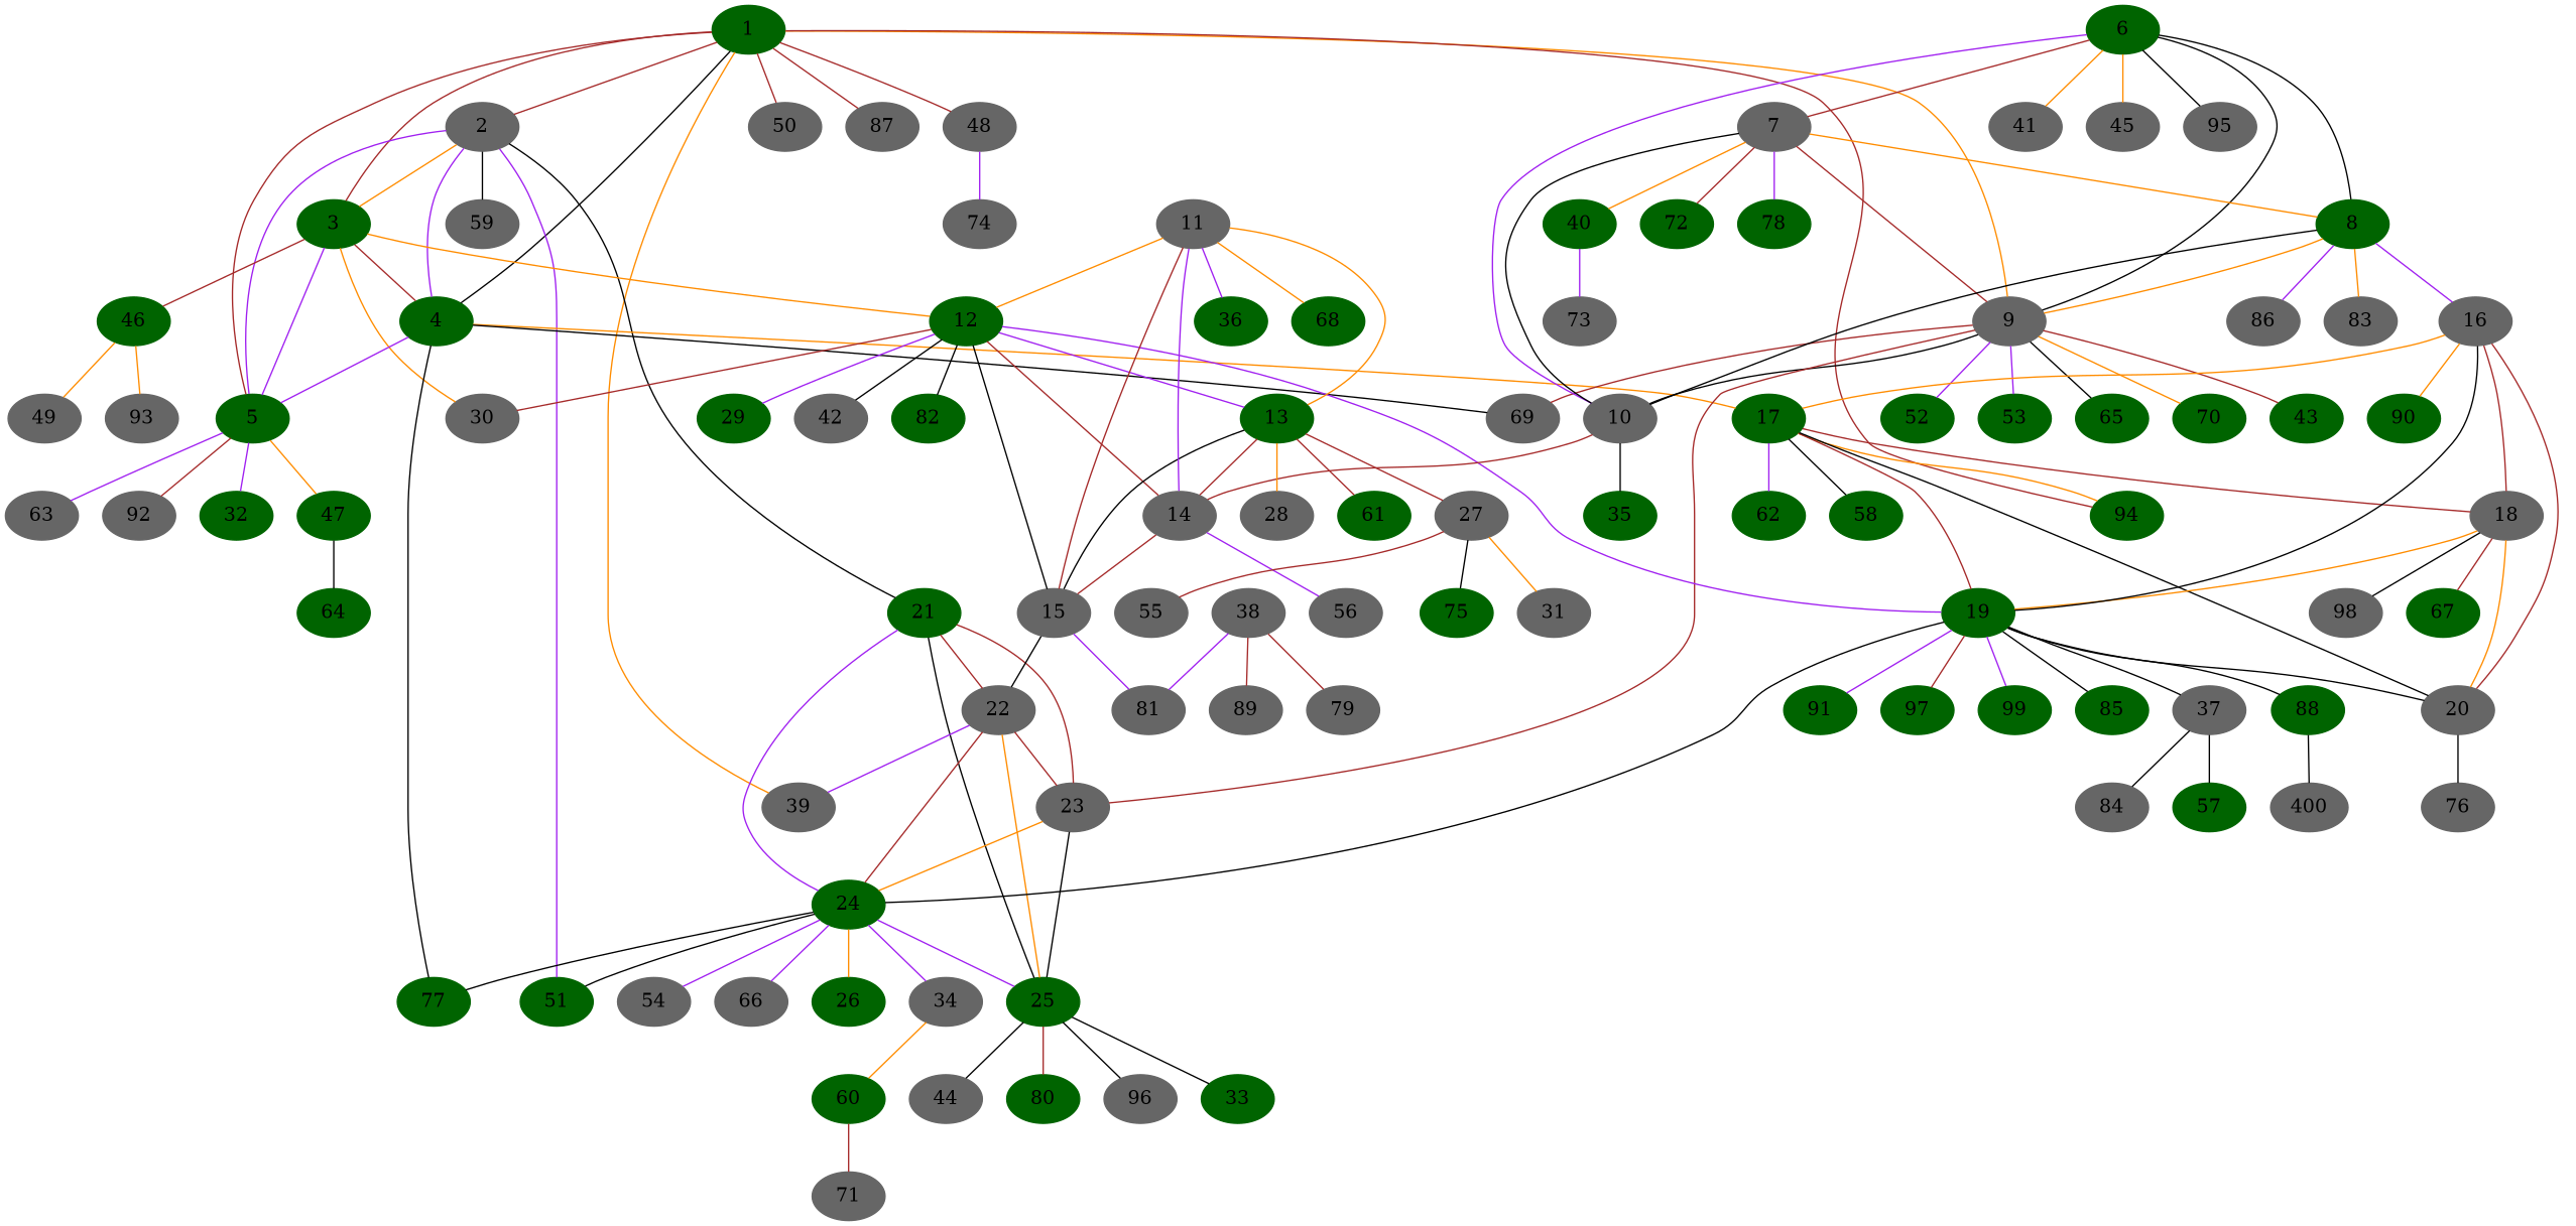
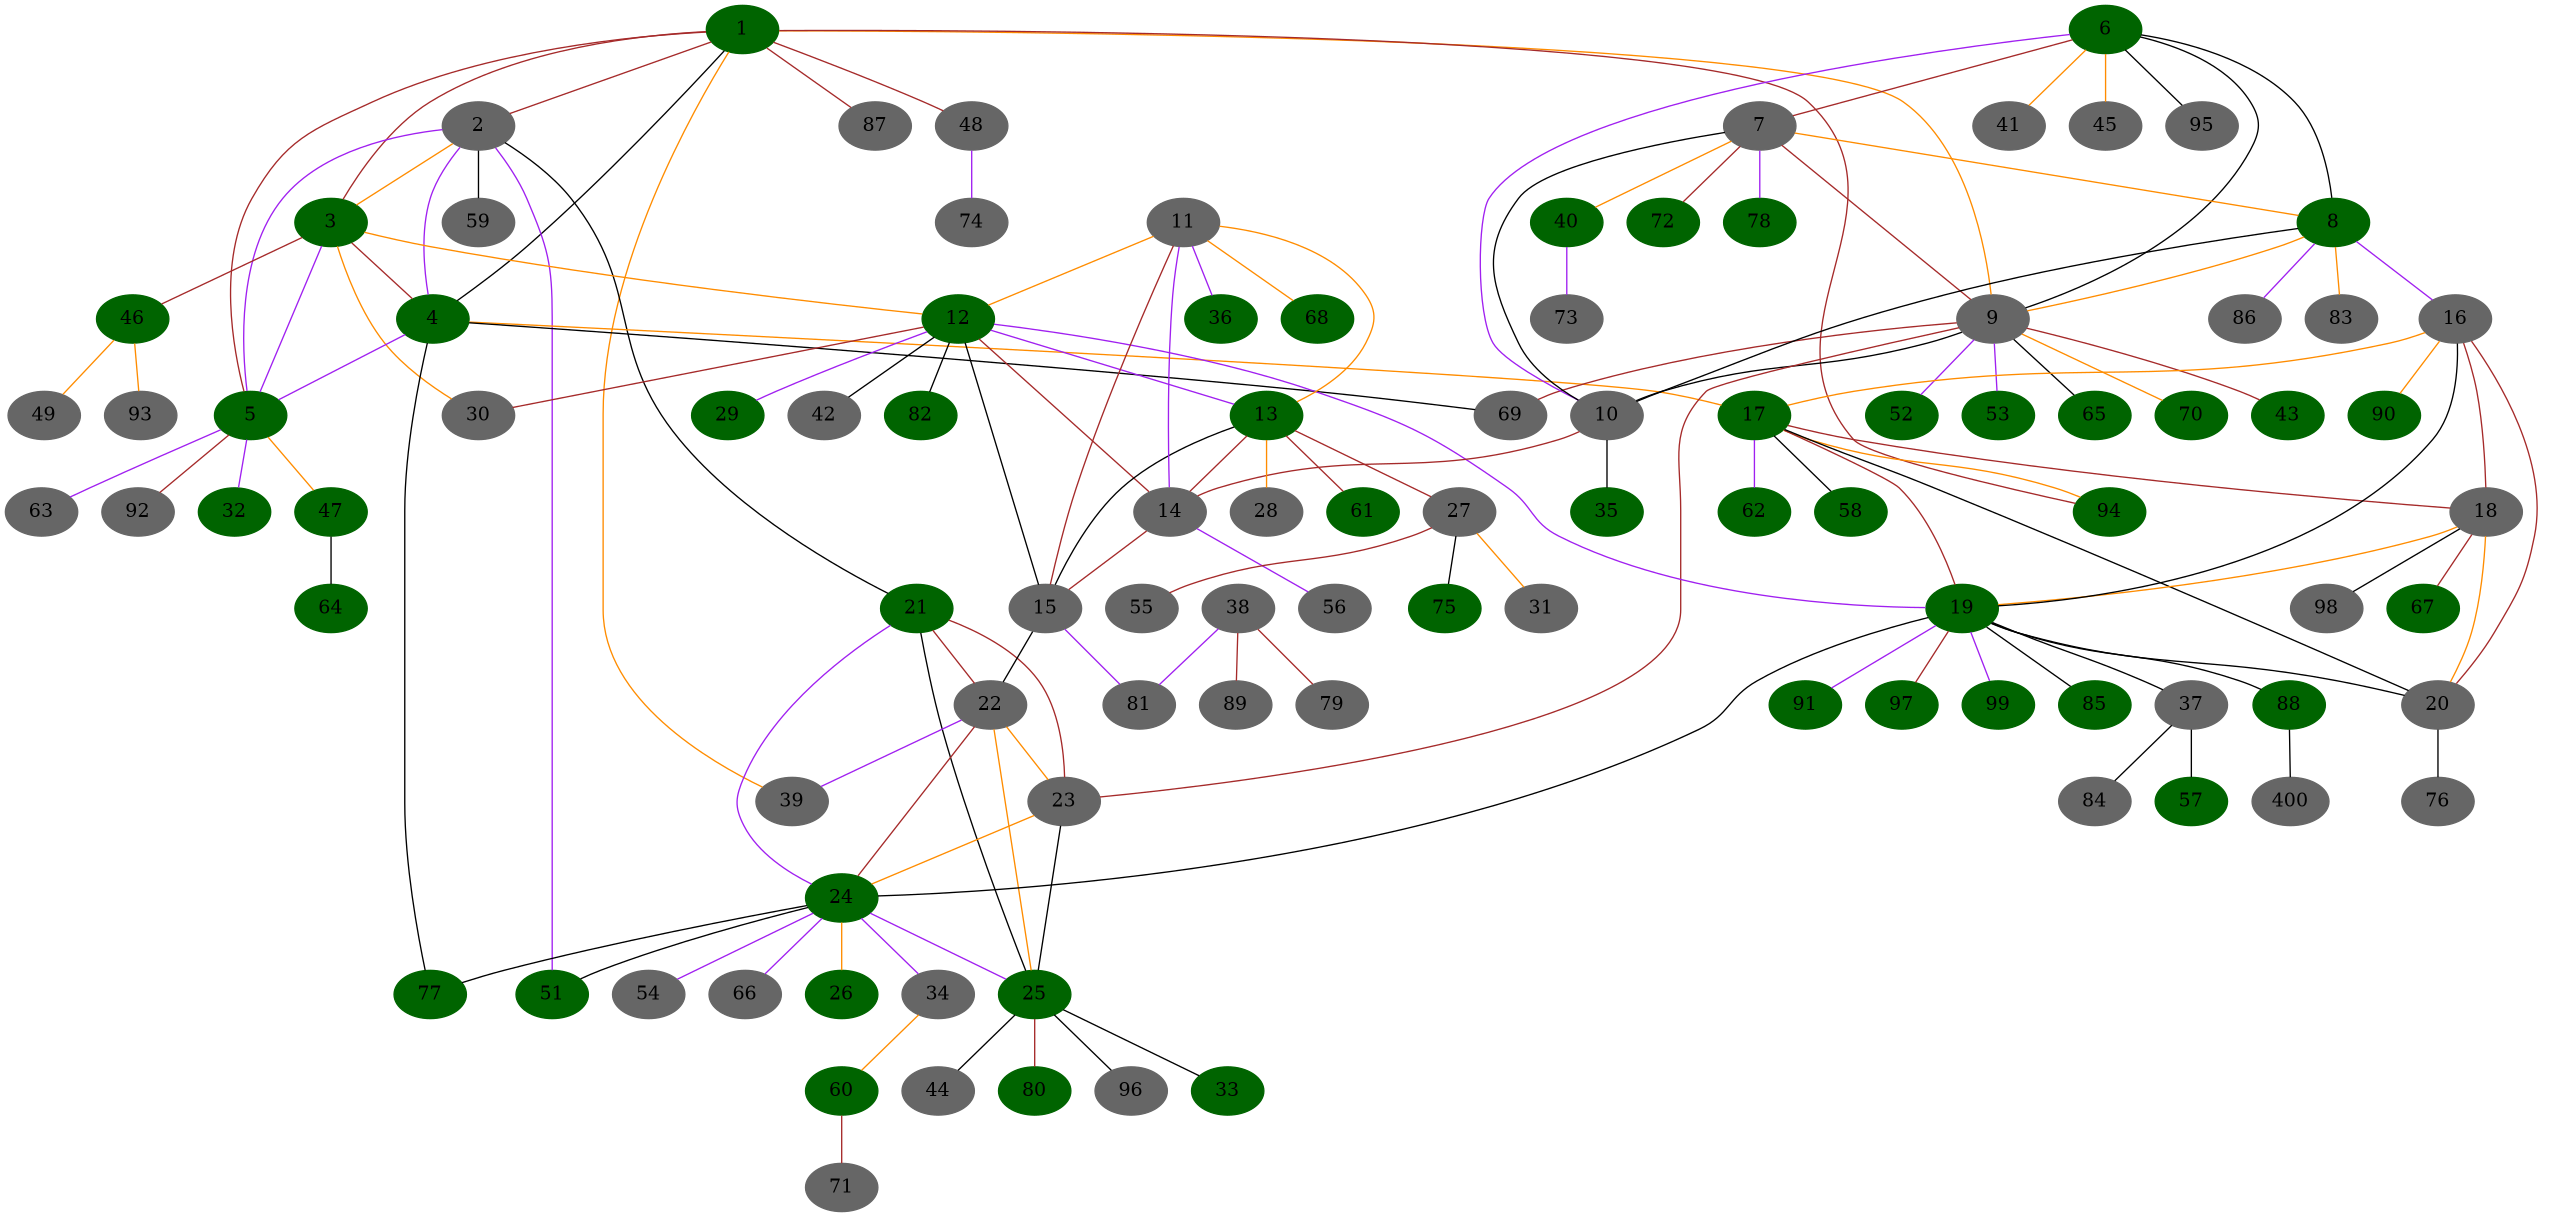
  graph {
    node [color=gray40 style=filled]
    edge [color=black]
    1 [color=darkgreen]
    2
    3 [color=darkgreen]
    4 [color=darkgreen]
    5 [color=darkgreen]
    9
    39
    48
-   50
    87
    94 [color=darkgreen]
    21 [color=darkgreen]
    51 [color=darkgreen]
    59
    12 [color=darkgreen]
    30
    46 [color=darkgreen]
    17 [color=darkgreen]
    69
    77 [color=darkgreen]
    32 [color=darkgreen]
    47 [color=darkgreen]
    63
    92
    10
    23
    43 [color=darkgreen]
    52 [color=darkgreen]
    53 [color=darkgreen]
    65 [color=darkgreen]
    70 [color=darkgreen]
    74
    22
    24 [color=darkgreen]
    25 [color=darkgreen]
    14
    13 [color=darkgreen]
    15
    19 [color=darkgreen]
    29 [color=darkgreen]
    42
    82 [color=darkgreen]
    49
    93
    18
    20
    58 [color=darkgreen]
    62 [color=darkgreen]
    64 [color=darkgreen]
    6 [color=darkgreen]
    7
    8 [color=darkgreen]
    41
    45
    95
    40 [color=darkgreen]
    72 [color=darkgreen]
    78 [color=darkgreen]
    16
    83
    86
    35 [color=darkgreen]
    73
    90 [color=darkgreen]
    56
    11
    36 [color=darkgreen]
    68 [color=darkgreen]
    27
    28
    61 [color=darkgreen]
    81
    37
    85 [color=darkgreen]
    88 [color=darkgreen]
    91 [color=darkgreen]
    97 [color=darkgreen]
    99 [color=darkgreen]
    31
    55
    75 [color=darkgreen]
    38
    79
    89
    67 [color=darkgreen]
    98
    76
    26 [color=darkgreen]
    34
    54
    66
    57 [color=darkgreen]
    84
    n94 [label=400]
    33 [color=darkgreen]
    44
    80 [color=darkgreen]
    96
    60 [color=darkgreen]
    71
    1 -- 2 [color=brown]
    1 -- 3 [color=brown]
    1 -- 4
    1 -- 5 [color=brown]
    1 -- 9 [color=darkorange]
    1 -- 39 [color=darkorange]
    1 -- 48 [color=brown]
-   1 -- 50 [color=brown]
    1 -- 87 [color=brown]
    1 -- 94 [color=brown]
    2 -- 3 [color=darkorange]
    2 -- 4 [color=purple]
    2 -- 5 [color=purple]
    2 -- 21
    2 -- 51 [color=purple]
    2 -- 59
    3 -- 4 [color=brown]
    3 -- 5 [color=purple]
    3 -- 12 [color=darkorange]
    3 -- 30 [color=darkorange]
    3 -- 46 [color=brown]
    4 -- 5 [color=purple]
    4 -- 17 [color=darkorange]
    4 -- 69
    4 -- 77
    5 -- 32 [color=purple]
    5 -- 47 [color=darkorange]
    5 -- 63 [color=purple]
    5 -- 92 [color=brown]
    9 -- 69 [color=brown]
    9 -- 10
    9 -- 23 [color=brown]
    9 -- 43 [color=brown]
    9 -- 52 [color=purple]
    9 -- 53 [color=purple]
    9 -- 65
    9 -- 70 [color=darkorange]
    48 -- 74 [color=purple]
    21 -- 23 [color=brown]
    21 -- 22 [color=brown]
    21 -- 24 [color=purple]
    21 -- 25
    12 -- 30 [color=brown]
    12 -- 14 [color=brown]
    12 -- 13 [color=purple]
    12 -- 15
    12 -- 19 [color=purple]
    12 -- 29 [color=purple]
    12 -- 42
    12 -- 82
    46 -- 49 [color=darkorange]
    46 -- 93 [color=darkorange]
    17 -- 94 [color=darkorange]
    17 -- 19 [color=brown]
    17 -- 18 [color=brown]
    17 -- 20
    17 -- 58
    17 -- 62 [color=purple]
    47 -- 64
    10 -- 14 [color=brown]
    10 -- 35
    23 -- 24 [color=darkorange]
    23 -- 25
    22 -- 39 [color=purple]
-   22 -- 23 [color=brown]
+   22 -- 23 [color=darkorange]
    22 -- 24 [color=brown]
    22 -- 25 [color=darkorange]
    24 -- 51
    24 -- 77
    24 -- 25 [color=purple]
    24 -- 26 [color=darkorange]
    24 -- 34 [color=purple]
    24 -- 54 [color=purple]
    24 -- 66 [color=purple]
    25 -- 33
    25 -- 44
    25 -- 80 [color=brown]
    25 -- 96
    14 -- 15 [color=brown]
    14 -- 56 [color=purple]
    13 -- 14 [color=brown]
    13 -- 15
    13 -- 27 [color=brown]
    13 -- 28 [color=darkorange]
    13 -- 61 [color=brown]
    15 -- 22
    15 -- 81 [color=purple]
    19 -- 24
    19 -- 20
    19 -- 37
    19 -- 85
    19 -- 88
    19 -- 91 [color=purple]
    19 -- 97 [color=brown]
    19 -- 99 [color=purple]
    18 -- 19 [color=darkorange]
    18 -- 20 [color=darkorange]
    18 -- 67 [color=brown]
    18 -- 98
    20 -- 76
    6 -- 9
    6 -- 10 [color=purple]
    6 -- 7 [color=brown]
    6 -- 8
    6 -- 41 [color=darkorange]
    6 -- 45 [color=darkorange]
    6 -- 95
    7 -- 9 [color=brown]
    7 -- 10
    7 -- 8 [color=darkorange]
    7 -- 40 [color=darkorange]
    7 -- 72 [color=brown]
    7 -- 78 [color=purple]
    8 -- 9 [color=darkorange]
    8 -- 10
    8 -- 16 [color=purple]
    8 -- 83 [color=darkorange]
    8 -- 86 [color=purple]
    40 -- 73 [color=purple]
    16 -- 17 [color=darkorange]
    16 -- 19
    16 -- 18 [color=brown]
    16 -- 20 [color=brown]
    16 -- 90 [color=darkorange]
    11 -- 12 [color=darkorange]
    11 -- 14 [color=purple]
    11 -- 13 [color=darkorange]
    11 -- 15 [color=brown]
    11 -- 36 [color=purple]
    11 -- 68 [color=darkorange]
    27 -- 31 [color=darkorange]
    27 -- 55 [color=brown]
    27 -- 75
    37 -- 57
    37 -- 84
    88 -- n94
    38 -- 81 [color=purple]
    38 -- 79 [color=brown]
    38 -- 89 [color=brown]
    34 -- 60 [color=darkorange]
    60 -- 71 [color=brown]
  }
